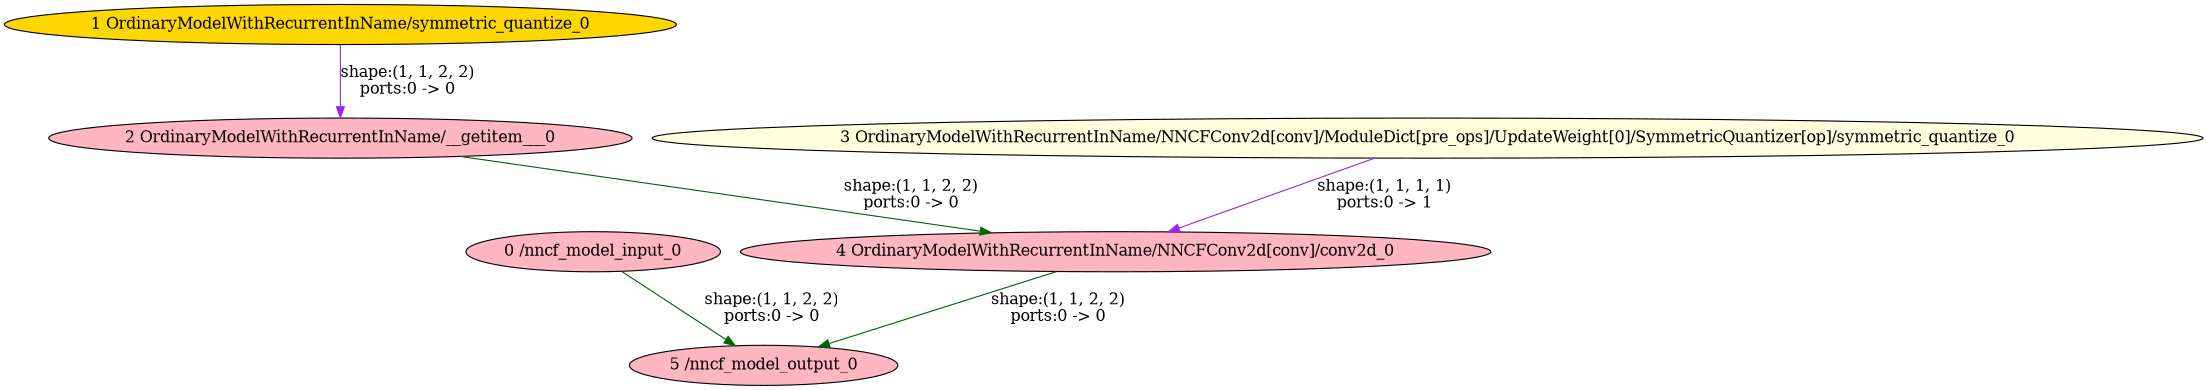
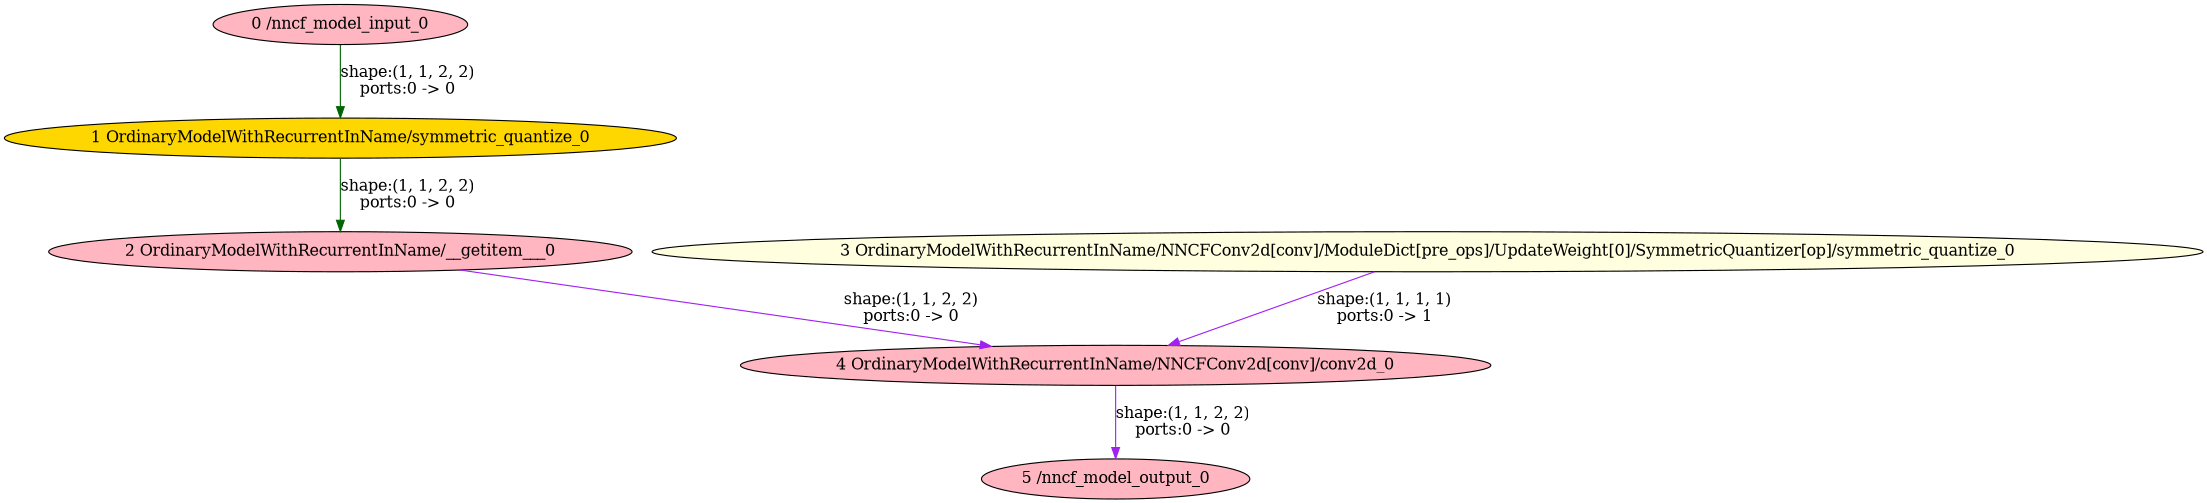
  strict digraph {
    node [fillcolor=lightpink style=filled type=symmetric_quantize]
    edge [color=purple style=solid]
    "0 /nncf_model_input_0" [type=nncf_model_input]
    n2 [fillcolor=gold label="1 OrdinaryModelWithRecurrentInName/symmetric_quantize_0"]
    "2 OrdinaryModelWithRecurrentInName/__getitem___0" [type=__getitem__]
    "4 OrdinaryModelWithRecurrentInName/NNCFConv2d[conv]/conv2d_0" [type=conv2d]
    "5 /nncf_model_output_0" [type=nncf_model_output]
    "3 OrdinaryModelWithRecurrentInName/NNCFConv2d[conv]/ModuleDict[pre_ops]/UpdateWeight[0]/SymmetricQuantizer[op]/symmetric_quantize_0" [fillcolor=lightyellow]
-   "0 /nncf_model_input_0" -> "5 /nncf_model_output_0" [color=darkgreen label="shape:(1, 1, 2, 2)\nports:0 -> 0"]
-   n2 -> "2 OrdinaryModelWithRecurrentInName/__getitem___0" [label="shape:(1, 1, 2, 2)\nports:0 -> 0"]
-   "2 OrdinaryModelWithRecurrentInName/__getitem___0" -> "4 OrdinaryModelWithRecurrentInName/NNCFConv2d[conv]/conv2d_0" [color=darkgreen label="shape:(1, 1, 2, 2)\nports:0 -> 0"]
-   "4 OrdinaryModelWithRecurrentInName/NNCFConv2d[conv]/conv2d_0" -> "5 /nncf_model_output_0" [color=darkgreen label="shape:(1, 1, 2, 2)\nports:0 -> 0"]
+   "0 /nncf_model_input_0" -> n2 [color=darkgreen label="shape:(1, 1, 2, 2)\nports:0 -> 0"]
+   n2 -> "2 OrdinaryModelWithRecurrentInName/__getitem___0" [color=darkgreen label="shape:(1, 1, 2, 2)\nports:0 -> 0"]
+   "2 OrdinaryModelWithRecurrentInName/__getitem___0" -> "4 OrdinaryModelWithRecurrentInName/NNCFConv2d[conv]/conv2d_0" [label="shape:(1, 1, 2, 2)\nports:0 -> 0"]
+   "4 OrdinaryModelWithRecurrentInName/NNCFConv2d[conv]/conv2d_0" -> "5 /nncf_model_output_0" [label="shape:(1, 1, 2, 2)\nports:0 -> 0"]
    "3 OrdinaryModelWithRecurrentInName/NNCFConv2d[conv]/ModuleDict[pre_ops]/UpdateWeight[0]/SymmetricQuantizer[op]/symmetric_quantize_0" -> "4 OrdinaryModelWithRecurrentInName/NNCFConv2d[conv]/conv2d_0" [label="shape:(1, 1, 1, 1)\nports:0 -> 1"]
  }
